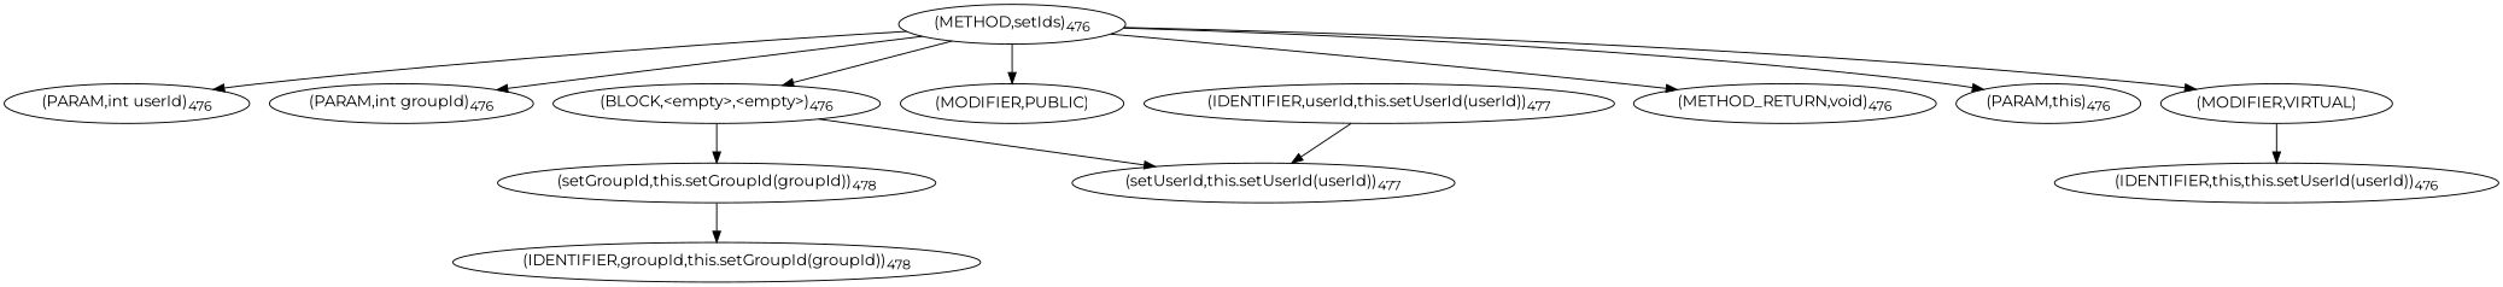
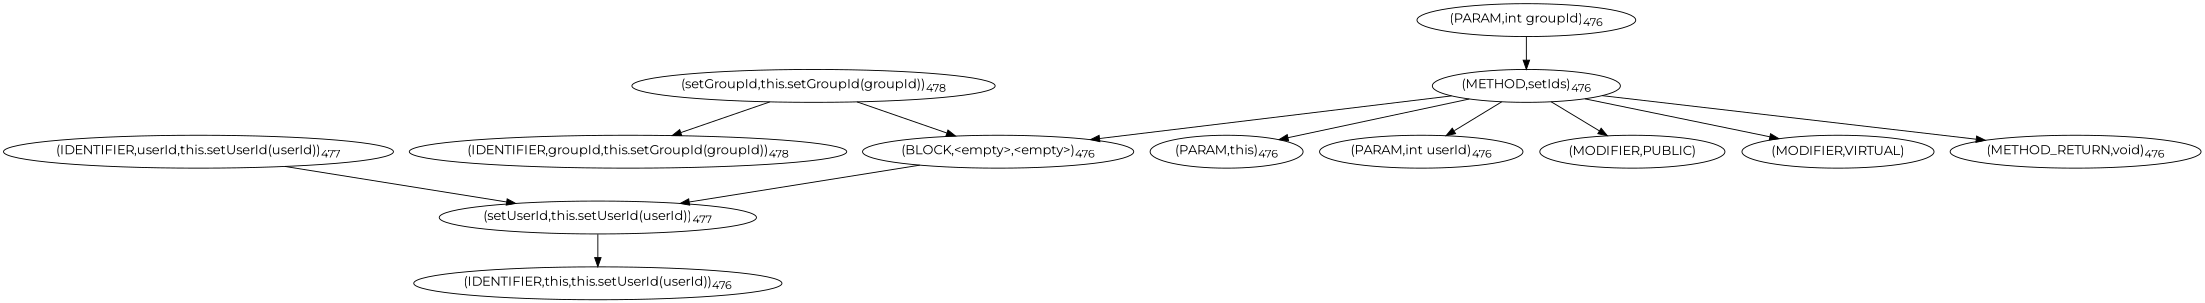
  digraph {
    fontname=Montserrat
    node [fontname=Montserrat]
    edge [fontname=Montserrat]
    n1 [label=<(METHOD,setIds)<SUB>476</SUB>>]
    n2 [label=<(PARAM,this)<SUB>476</SUB>>]
    n3 [label=<(PARAM,int userId)<SUB>476</SUB>>]
    n4 [label=<(PARAM,int groupId)<SUB>476</SUB>>]
    n5 [label=<(BLOCK,&lt;empty&gt;,&lt;empty&gt;)<SUB>476</SUB>>]
    n6 [label=<(MODIFIER,PUBLIC)>]
    n7 [label=<(MODIFIER,VIRTUAL)>]
    n8 [label=<(METHOD_RETURN,void)<SUB>476</SUB>>]
    n9 [label=<(setUserId,this.setUserId(userId))<SUB>477</SUB>>]
    n10 [label=<(setGroupId,this.setGroupId(groupId))<SUB>478</SUB>>]
    n11 [label=<(IDENTIFIER,this,this.setUserId(userId))<SUB>476</SUB>>]
    n12 [label=<(IDENTIFIER,groupId,this.setGroupId(groupId))<SUB>478</SUB>>]
    n13 [label=<(IDENTIFIER,userId,this.setUserId(userId))<SUB>477</SUB>>]
    n1 -> n2
    n1 -> n3
-   n1 -> n4
+   n4 -> n1
    n1 -> n5
    n1 -> n6
    n1 -> n7
    n1 -> n8
    n5 -> n9
-   n5 -> n10
-   n7 -> n11
+   n10 -> n5
+   n9 -> n11
    n10 -> n12
    n13 -> n9
  }
